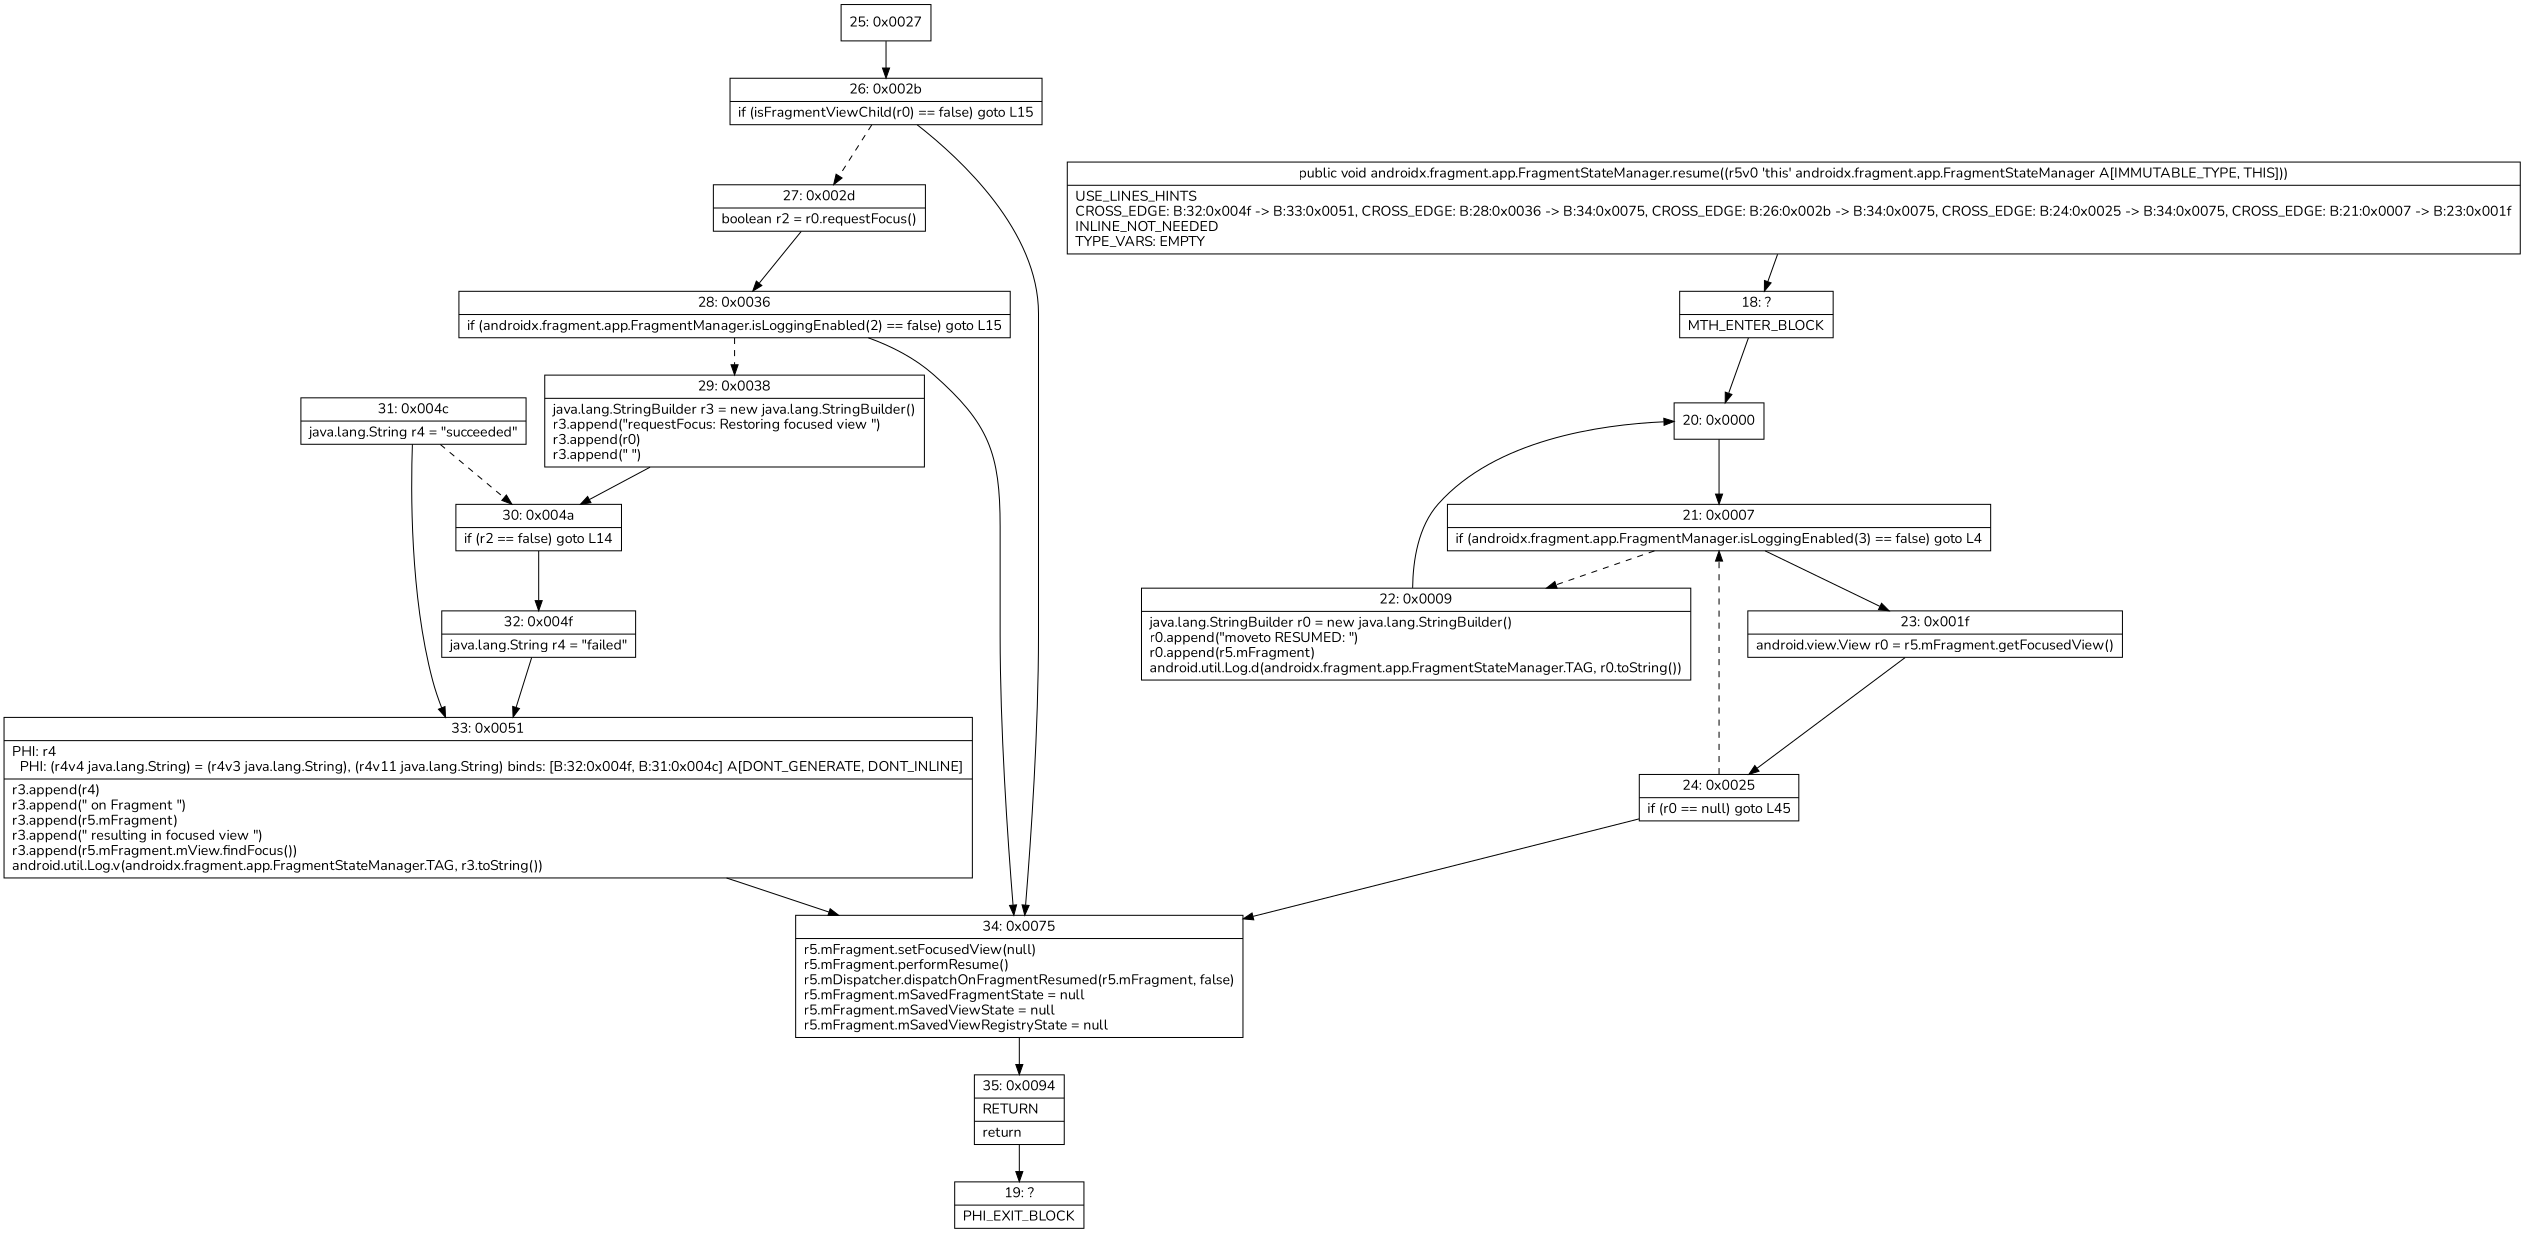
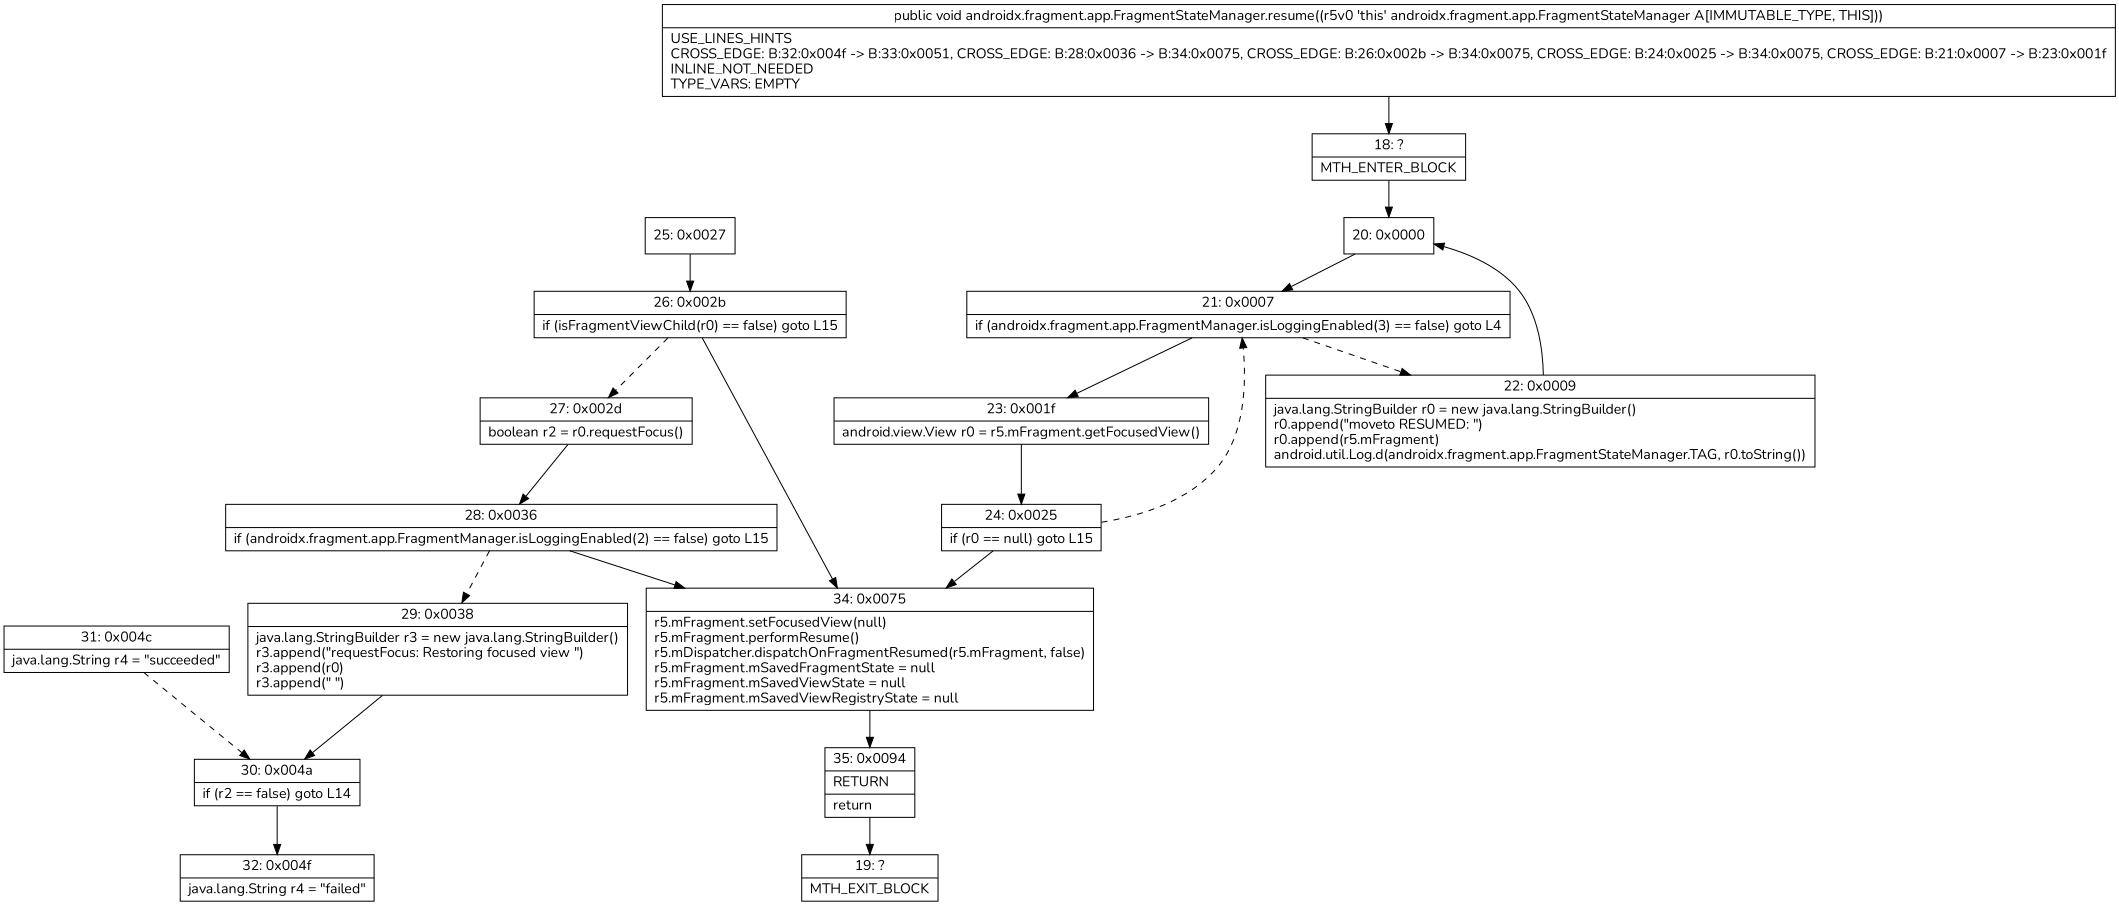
  digraph {
    fontname=Nunito
    node [fontname=Nunito shape=record]
    edge [fontname=Nunito]
    n1 [label="{18\:\ ?|MTH_ENTER_BLOCK\l}"]
    n2 [label="{20\:\ 0x0000}"]
    n3 [label="{21\:\ 0x0007|if (androidx.fragment.app.FragmentManager.isLoggingEnabled(3) == false) goto L4\l}"]
    n4 [label="{22\:\ 0x0009|java.lang.StringBuilder r0 = new java.lang.StringBuilder()\lr0.append(\"moveto RESUMED: \")\lr0.append(r5.mFragment)\landroid.util.Log.d(androidx.fragment.app.FragmentStateManager.TAG, r0.toString())\l}"]
    n5 [label="{23\:\ 0x001f|android.view.View r0 = r5.mFragment.getFocusedView()\l}"]
-   n6 [label="{24\:\ 0x0025|if (r0 == null) goto L45\l}"]
+   n6 [label="{24\:\ 0x0025|if (r0 == null) goto L15\l}"]
    n7 [label="{34\:\ 0x0075|r5.mFragment.setFocusedView(null)\lr5.mFragment.performResume()\lr5.mDispatcher.dispatchOnFragmentResumed(r5.mFragment, false)\lr5.mFragment.mSavedFragmentState = null\lr5.mFragment.mSavedViewState = null\lr5.mFragment.mSavedViewRegistryState = null\l}"]
    n8 [label="{25\:\ 0x0027}"]
    n9 [label="{26\:\ 0x002b|if (isFragmentViewChild(r0) == false) goto L15\l}"]
    n10 [label="{35\:\ 0x0094|RETURN\l|return\l}"]
    n11 [label="{27\:\ 0x002d|boolean r2 = r0.requestFocus()\l}"]
    n12 [label="{28\:\ 0x0036|if (androidx.fragment.app.FragmentManager.isLoggingEnabled(2) == false) goto L15\l}"]
    n13 [label="{29\:\ 0x0038|java.lang.StringBuilder r3 = new java.lang.StringBuilder()\lr3.append(\"requestFocus: Restoring focused view \")\lr3.append(r0)\lr3.append(\" \")\l}"]
    n14 [label="{30\:\ 0x004a|if (r2 == false) goto L14\l}"]
    n15 [label="{32\:\ 0x004f|java.lang.String r4 = \"failed\"\l}"]
    n16 [label="{31\:\ 0x004c|java.lang.String r4 = \"succeeded\"\l}"]
-   n17 [label="{33\:\ 0x0051|PHI: r4 \l  PHI: (r4v4 java.lang.String) = (r4v3 java.lang.String), (r4v11 java.lang.String) binds: [B:32:0x004f, B:31:0x004c] A[DONT_GENERATE, DONT_INLINE]\l|r3.append(r4)\lr3.append(\" on Fragment \")\lr3.append(r5.mFragment)\lr3.append(\" resulting in focused view \")\lr3.append(r5.mFragment.mView.findFocus())\landroid.util.Log.v(androidx.fragment.app.FragmentStateManager.TAG, r3.toString())\l}"]
-   n18 [label="{19\:\ ?|PHI_EXIT_BLOCK\l}"]
+   n18 [label="{19\:\ ?|MTH_EXIT_BLOCK\l}"]
    n19 [label="{public void androidx.fragment.app.FragmentStateManager.resume((r5v0 'this' androidx.fragment.app.FragmentStateManager A[IMMUTABLE_TYPE, THIS]))  | USE_LINES_HINTS\lCROSS_EDGE: B:32:0x004f \-\> B:33:0x0051, CROSS_EDGE: B:28:0x0036 \-\> B:34:0x0075, CROSS_EDGE: B:26:0x002b \-\> B:34:0x0075, CROSS_EDGE: B:24:0x0025 \-\> B:34:0x0075, CROSS_EDGE: B:21:0x0007 \-\> B:23:0x001f\lINLINE_NOT_NEEDED\lTYPE_VARS: EMPTY\l}"]
    n1 -> n2
    n2 -> n3
    n3 -> n4 [style=dashed]
    n3 -> n5
    n4 -> n2
    n5 -> n6
    n6 -> n3 [style=dashed]
    n6 -> n7
    n7 -> n10
    n8 -> n9
    n9 -> n7
    n9 -> n11 [style=dashed]
    n10 -> n18
    n11 -> n12
    n12 -> n7
    n12 -> n13 [style=dashed]
    n13 -> n14
    n14 -> n15
-   n15 -> n17
    n16 -> n14 [style=dashed]
-   n16 -> n17
-   n17 -> n7
    n19 -> n1
  }
